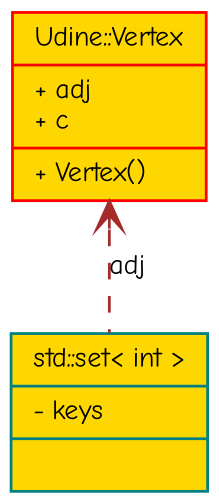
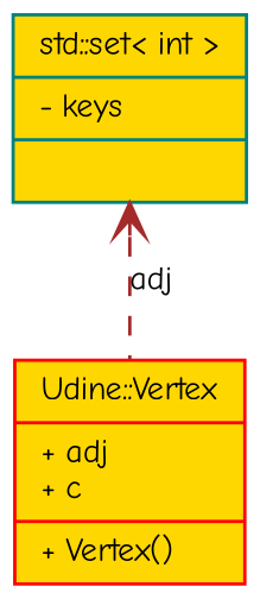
  digraph {
    fontname="Comic Neue"
    node [fillcolor=gold fontname="Comic Neue" fontsize=10 shape=record style=filled]
    n1 [color=red fontcolor=black height=0.2 label="{Udine::Vertex\n|+ adj\l+ c\l|+ Vertex()\l}" width=0.4]
    n2 [color=teal height=0.2 label="{std::set\< int \>\n|- keys\l|}" width=0.4]
-   n1 -> n2 [arrowtail=open color=brown dir=back fontname="Comic Neue" fontsize=10 label=adj labelfontname=FreeSans labelfontsize=10 style=dashed]
+   n2 -> n1 [arrowtail=open color=brown dir=back fontname="Comic Neue" fontsize=10 label=adj labelfontname=FreeSans labelfontsize=10 style=dashed]
  }
